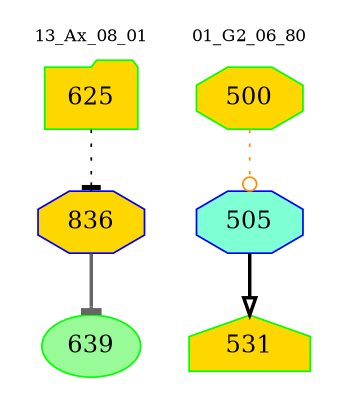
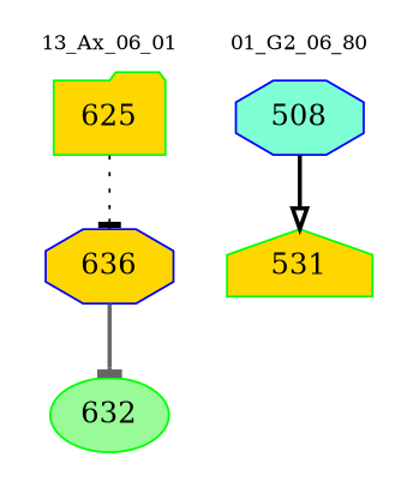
  digraph {
    node [color=green fillcolor=gold shape=octagon style=filled]
    edge [arrowhead=tee color=black style=dotted]
    n1 [label=625 shape=folder]
-   n2 [color=blue label=836]
-   n3 [fillcolor=palegreen label=639 shape=ellipse]
-   n4 [label=500]
-   n5 [color=blue fillcolor=aquamarine label=505]
+   n2 [color=blue label=636]
+   n3 [fillcolor=palegreen label=632 shape=ellipse]
+   n5 [color=blue fillcolor=aquamarine label=508]
    n6 [label=531 shape=house]
    subgraph cluster_1 {
      color=white
      fontsize=10
-     label="13_Ax_08_01"
+     label="13_Ax_06_01"
      n1
      n2
      n3
    }
    subgraph cluster_2 {
      color=white
      fontsize=10
      label="01_G2_06_80"
-     n4
      n5
      n6
    }
    n1 -> n2
    n2 -> n3 [color=gray40 style=bold]
-   n4 -> n5 [arrowhead=odot color=darkorange]
    n5 -> n6 [arrowhead=onormal style=bold]
  }
